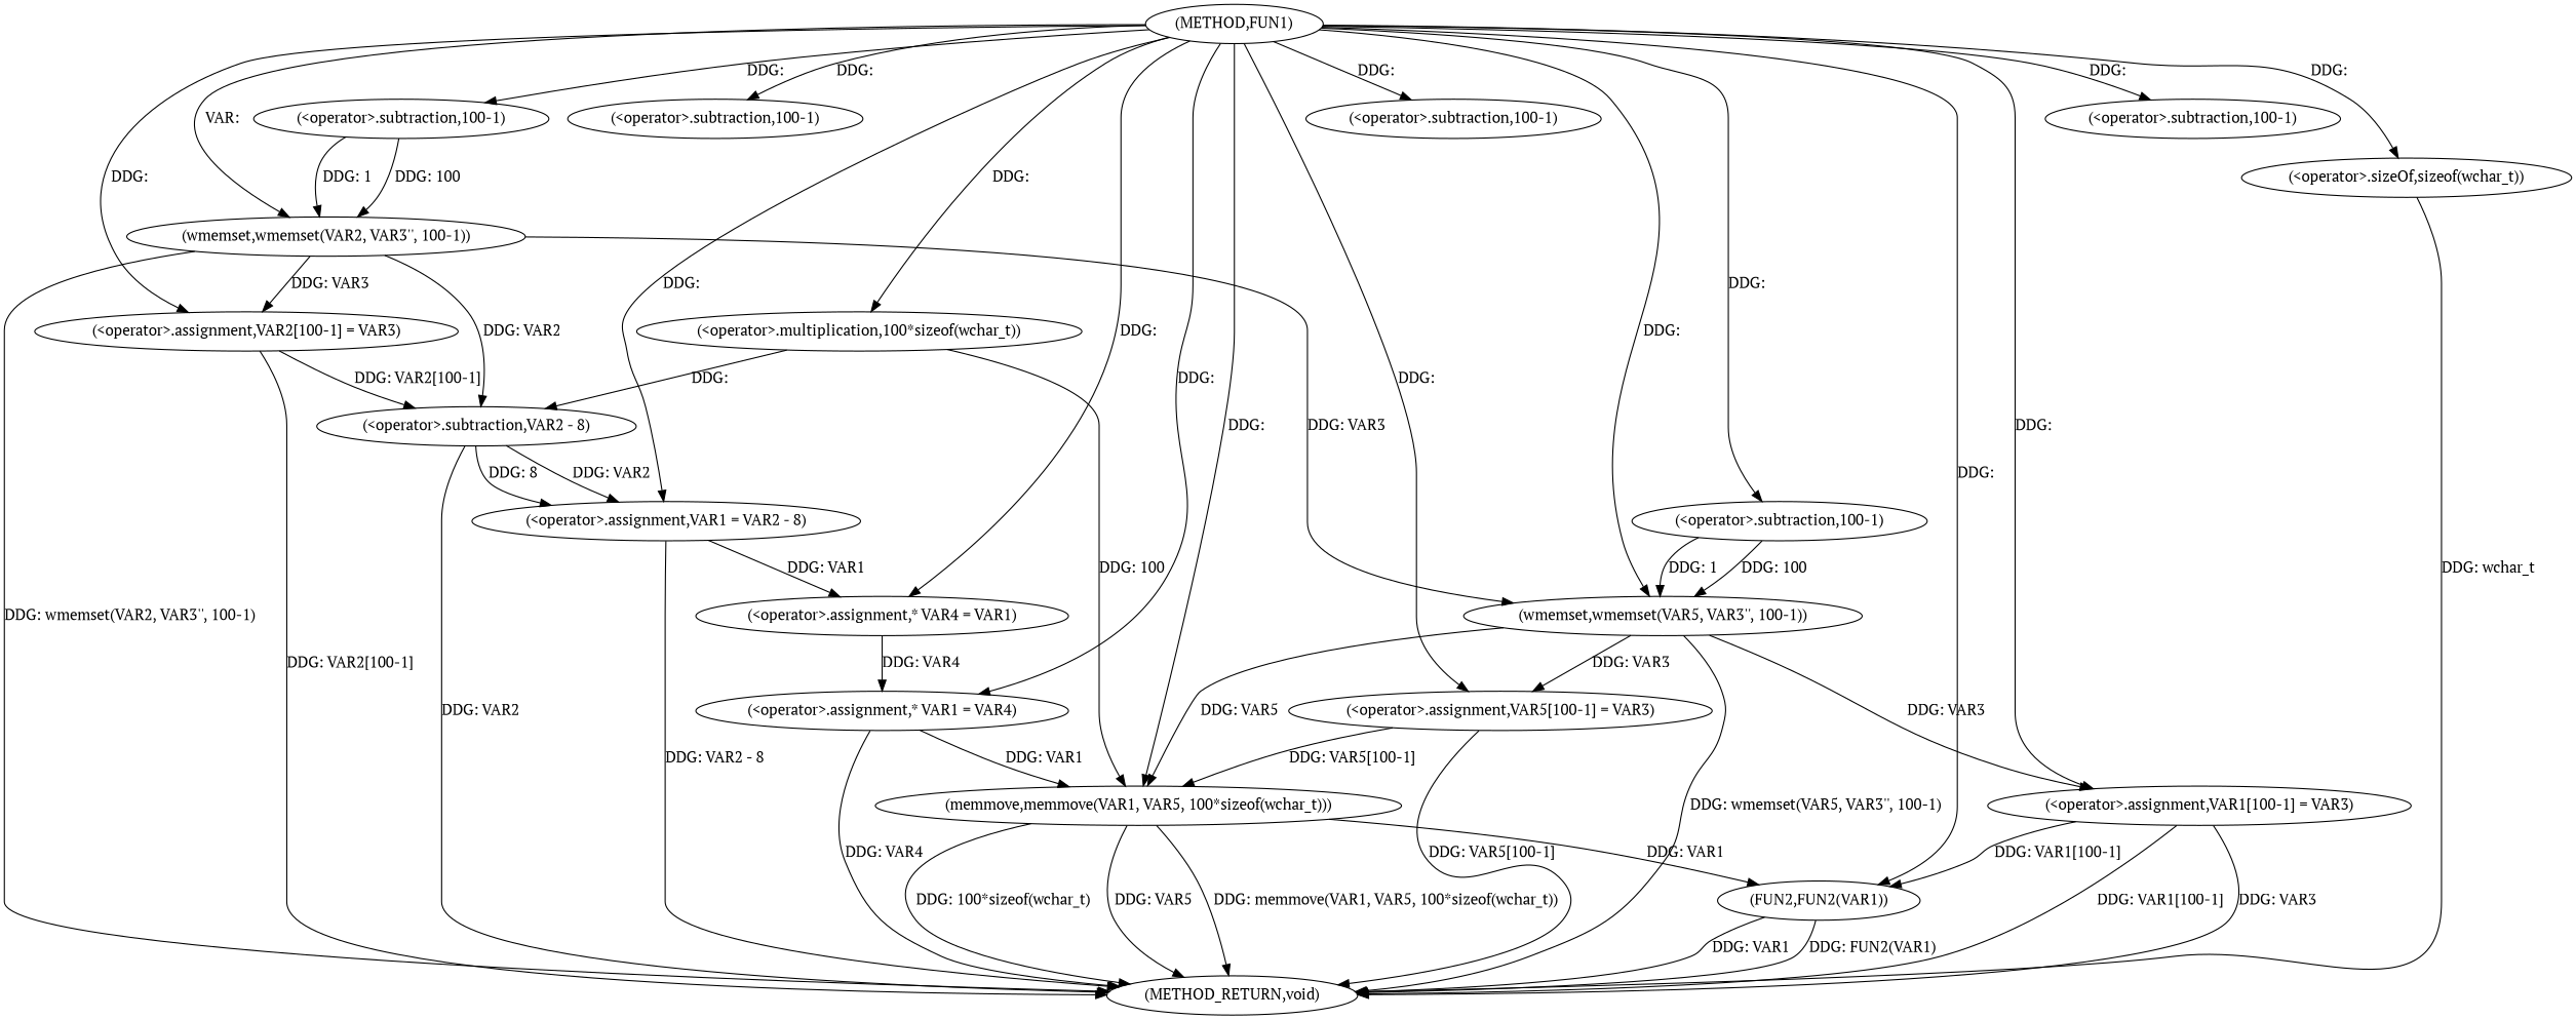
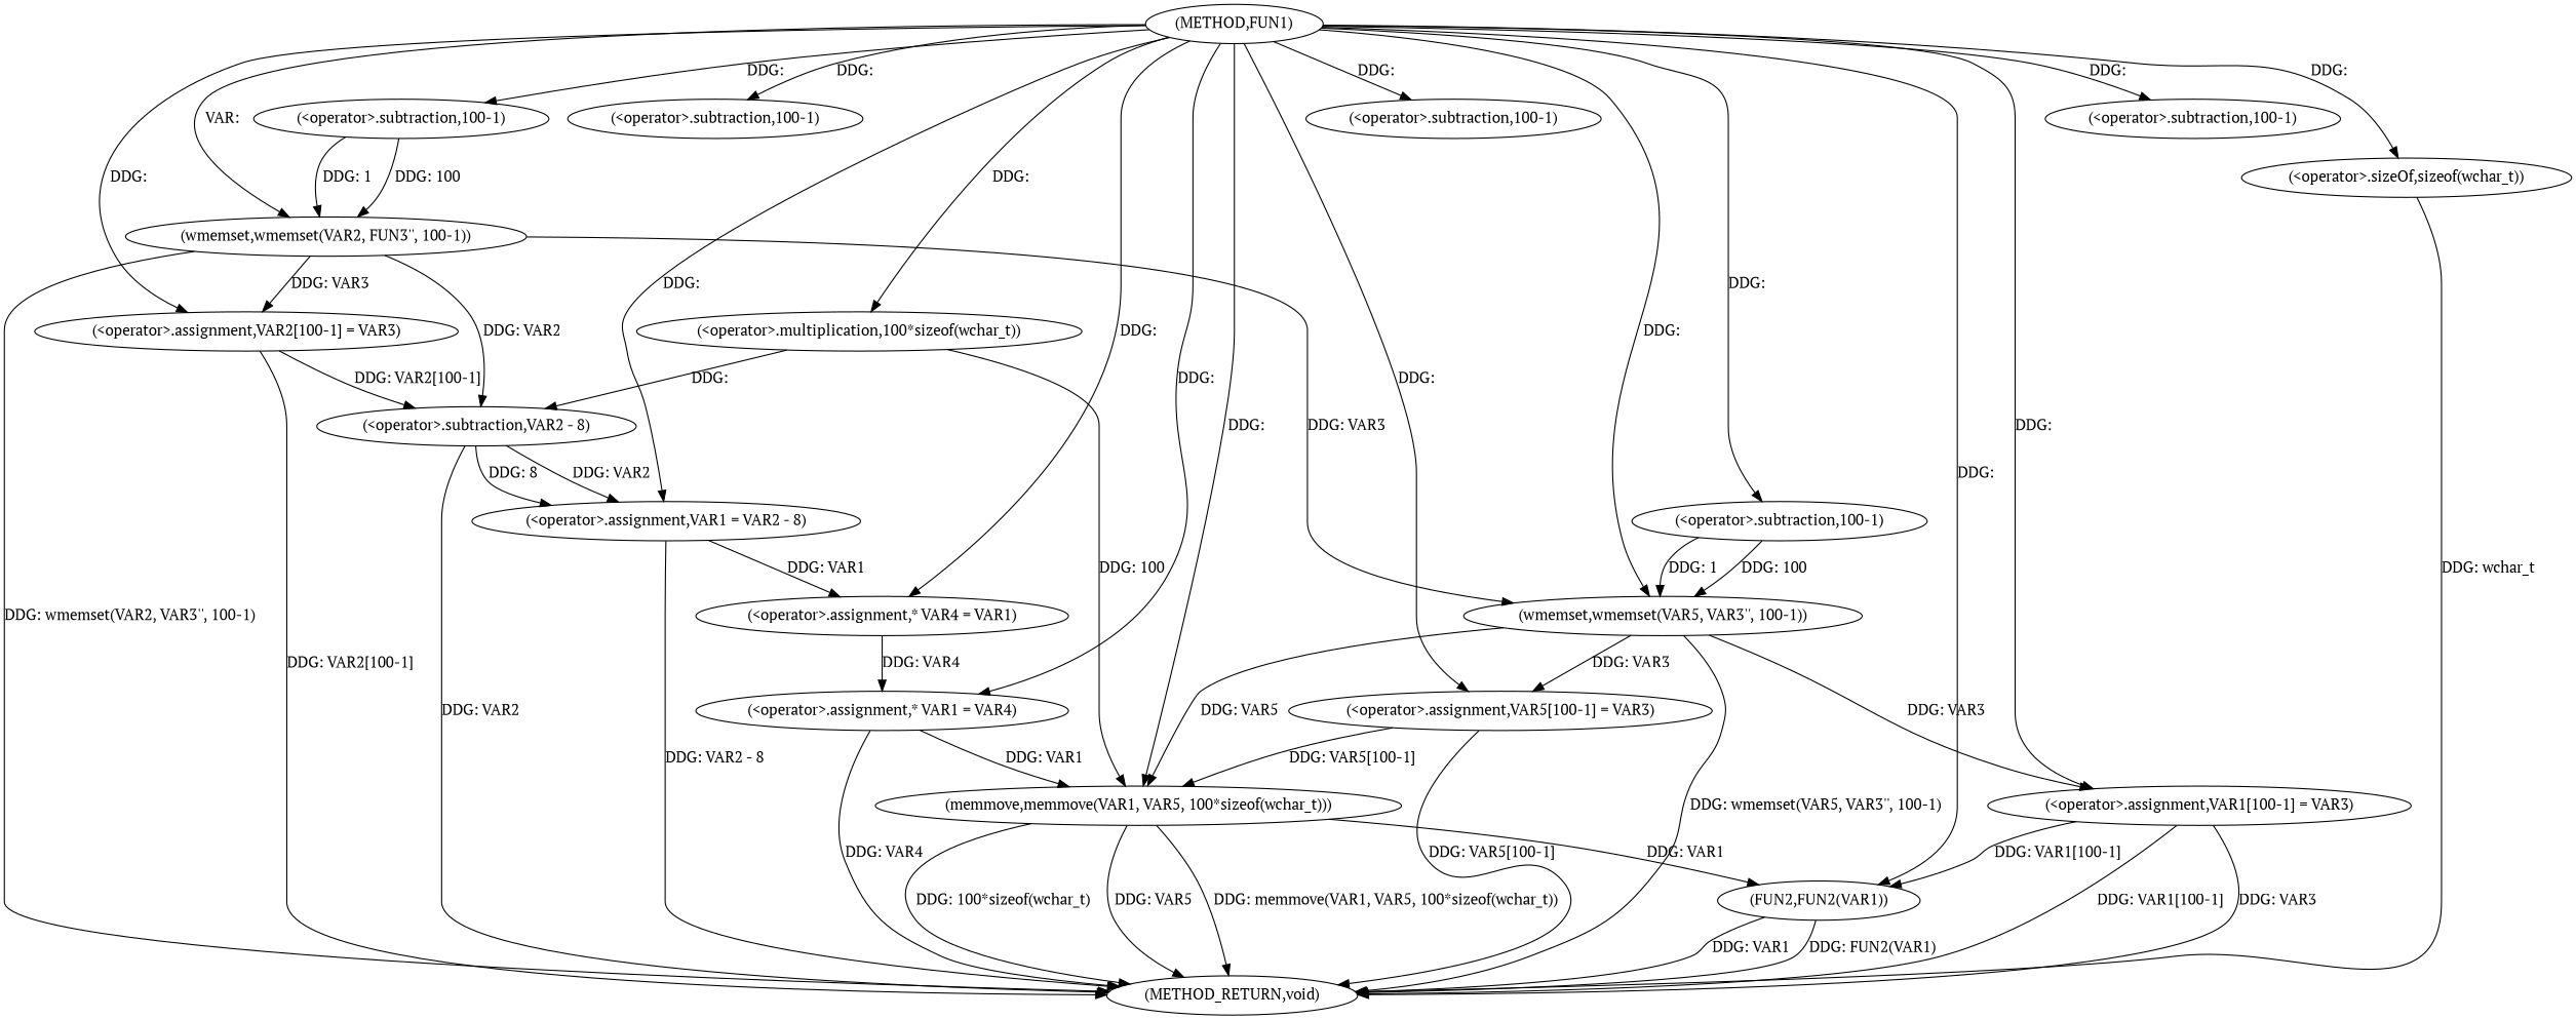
  digraph {
    fontname="PT Serif"
    node [fontname="PT Serif"]
    edge [fontname="PT Serif"]
    n1 [label="(METHOD,FUN1)"]
-   n2 [label="(wmemset,wmemset(VAR2, VAR3'', 100-1))"]
+   n2 [label="(wmemset,wmemset(VAR2, FUN3'', 100-1))"]
    n3 [label="(<operator>.subtraction,100-1)"]
    n4 [label="(<operator>.assignment,VAR2[100-1] = VAR3)"]
    n5 [label="(<operator>.subtraction,100-1)"]
    n6 [label="(<operator>.assignment,VAR1 = VAR2 - 8)"]
    n7 [label="(<operator>.assignment,* VAR4 = VAR1)"]
    n8 [label="(<operator>.assignment,* VAR1 = VAR4)"]
    n9 [label="(wmemset,wmemset(VAR5, VAR3'', 100-1))"]
    n10 [label="(<operator>.subtraction,100-1)"]
    n11 [label="(<operator>.assignment,VAR5[100-1] = VAR3)"]
    n12 [label="(<operator>.subtraction,100-1)"]
    n13 [label="(memmove,memmove(VAR1, VAR5, 100*sizeof(wchar_t)))"]
    n14 [label="(<operator>.multiplication,100*sizeof(wchar_t))"]
    n15 [label="(<operator>.sizeOf,sizeof(wchar_t))"]
    n16 [label="(<operator>.assignment,VAR1[100-1] = VAR3)"]
    n17 [label="(<operator>.subtraction,100-1)"]
    n18 [label="(FUN2,FUN2(VAR1))"]
    n19 [label="(<operator>.subtraction,VAR2 - 8)"]
    n20 [label="(METHOD_RETURN,void)"]
    n1 -> n2 [label="VAR: "]
    n1 -> n3 [label="DDG: "]
    n1 -> n4 [label="DDG: "]
    n1 -> n5 [label="DDG: "]
    n1 -> n6 [label="DDG: "]
    n1 -> n7 [label="DDG: "]
    n1 -> n8 [label="DDG: "]
    n1 -> n9 [label="DDG: "]
    n1 -> n10 [label="DDG: "]
    n1 -> n11 [label="DDG: "]
    n1 -> n12 [label="DDG: "]
    n1 -> n13 [label="DDG: "]
    n1 -> n14 [label="DDG: "]
    n1 -> n15 [label="DDG: "]
    n1 -> n16 [label="DDG: "]
    n1 -> n17 [label="DDG: "]
    n1 -> n18 [label="DDG: "]
    n2 -> n4 [label="DDG: VAR3"]
    n2 -> n9 [label="DDG: VAR3"]
    n2 -> n19 [label="DDG: VAR2"]
    n2 -> n20 [label="DDG: wmemset(VAR2, VAR3'', 100-1)"]
    n3 -> n2 [label="DDG: 100"]
    n3 -> n2 [label="DDG: 1"]
    n4 -> n19 [label="DDG: VAR2[100-1]"]
    n4 -> n20 [label="DDG: VAR2[100-1]"]
    n6 -> n7 [label="DDG: VAR1"]
    n6 -> n20 [label="DDG: VAR2 - 8"]
    n7 -> n8 [label="DDG: VAR4"]
    n8 -> n13 [label="DDG: VAR1"]
    n8 -> n20 [label="DDG: VAR4"]
    n9 -> n11 [label="DDG: VAR3"]
    n9 -> n13 [label="DDG: VAR5"]
    n9 -> n16 [label="DDG: VAR3"]
    n9 -> n20 [label="DDG: wmemset(VAR5, VAR3'', 100-1)"]
    n10 -> n9 [label="DDG: 100"]
    n10 -> n9 [label="DDG: 1"]
    n11 -> n13 [label="DDG: VAR5[100-1]"]
    n11 -> n20 [label="DDG: VAR5[100-1]"]
    n13 -> n18 [label="DDG: VAR1"]
    n13 -> n20 [label="DDG: memmove(VAR1, VAR5, 100*sizeof(wchar_t))"]
    n13 -> n20 [label="DDG: 100*sizeof(wchar_t)"]
    n13 -> n20 [label="DDG: VAR5"]
    n14 -> n13 [label="DDG: 100"]
    n14 -> n19 [label="DDG: "]
    n15 -> n20 [label="DDG: wchar_t"]
    n16 -> n18 [label="DDG: VAR1[100-1]"]
    n16 -> n20 [label="DDG: VAR1[100-1]"]
    n16 -> n20 [label="DDG: VAR3"]
    n18 -> n20 [label="DDG: FUN2(VAR1)"]
    n18 -> n20 [label="DDG: VAR1"]
    n19 -> n6 [label="DDG: VAR2"]
    n19 -> n6 [label="DDG: 8"]
    n19 -> n20 [label="DDG: VAR2"]
  }
